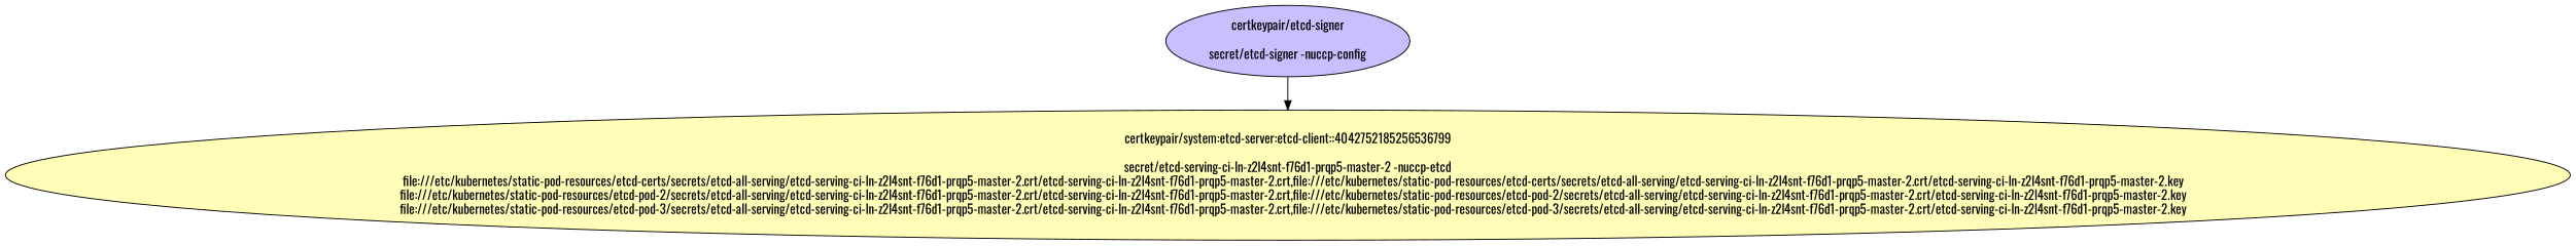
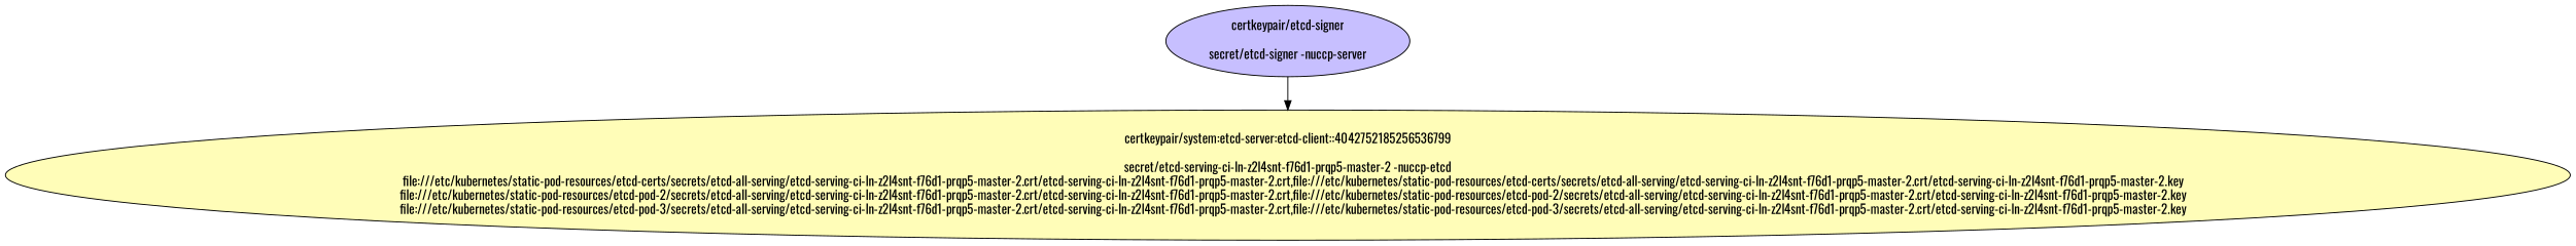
  digraph {
    fontname=Oswald
    node [style=filled fontname=Oswald]
-   n1 [fillcolor="#c7bfff" label="certkeypair/etcd-signer\n\nsecret/etcd-signer -nuccp-config\n"]
+   n1 [fillcolor="#c7bfff" label="certkeypair/etcd-signer\n\nsecret/etcd-signer -nuccp-server\n"]
    n2 [fillcolor="#fffdb8" label="certkeypair/system:etcd-server:etcd-client::4042752185256536799\n\nsecret/etcd-serving-ci-ln-z2l4snt-f76d1-prqp5-master-2 -nuccp-etcd\n    file:///etc/kubernetes/static-pod-resources/etcd-certs/secrets/etcd-all-serving/etcd-serving-ci-ln-z2l4snt-f76d1-prqp5-master-2.crt/etcd-serving-ci-ln-z2l4snt-f76d1-prqp5-master-2.crt,file:///etc/kubernetes/static-pod-resources/etcd-certs/secrets/etcd-all-serving/etcd-serving-ci-ln-z2l4snt-f76d1-prqp5-master-2.crt/etcd-serving-ci-ln-z2l4snt-f76d1-prqp5-master-2.key\n    file:///etc/kubernetes/static-pod-resources/etcd-pod-2/secrets/etcd-all-serving/etcd-serving-ci-ln-z2l4snt-f76d1-prqp5-master-2.crt/etcd-serving-ci-ln-z2l4snt-f76d1-prqp5-master-2.crt,file:///etc/kubernetes/static-pod-resources/etcd-pod-2/secrets/etcd-all-serving/etcd-serving-ci-ln-z2l4snt-f76d1-prqp5-master-2.crt/etcd-serving-ci-ln-z2l4snt-f76d1-prqp5-master-2.key\n    file:///etc/kubernetes/static-pod-resources/etcd-pod-3/secrets/etcd-all-serving/etcd-serving-ci-ln-z2l4snt-f76d1-prqp5-master-2.crt/etcd-serving-ci-ln-z2l4snt-f76d1-prqp5-master-2.crt,file:///etc/kubernetes/static-pod-resources/etcd-pod-3/secrets/etcd-all-serving/etcd-serving-ci-ln-z2l4snt-f76d1-prqp5-master-2.crt/etcd-serving-ci-ln-z2l4snt-f76d1-prqp5-master-2.key\n"]
    n1 -> n2 [fontname=Oswald]
  }
